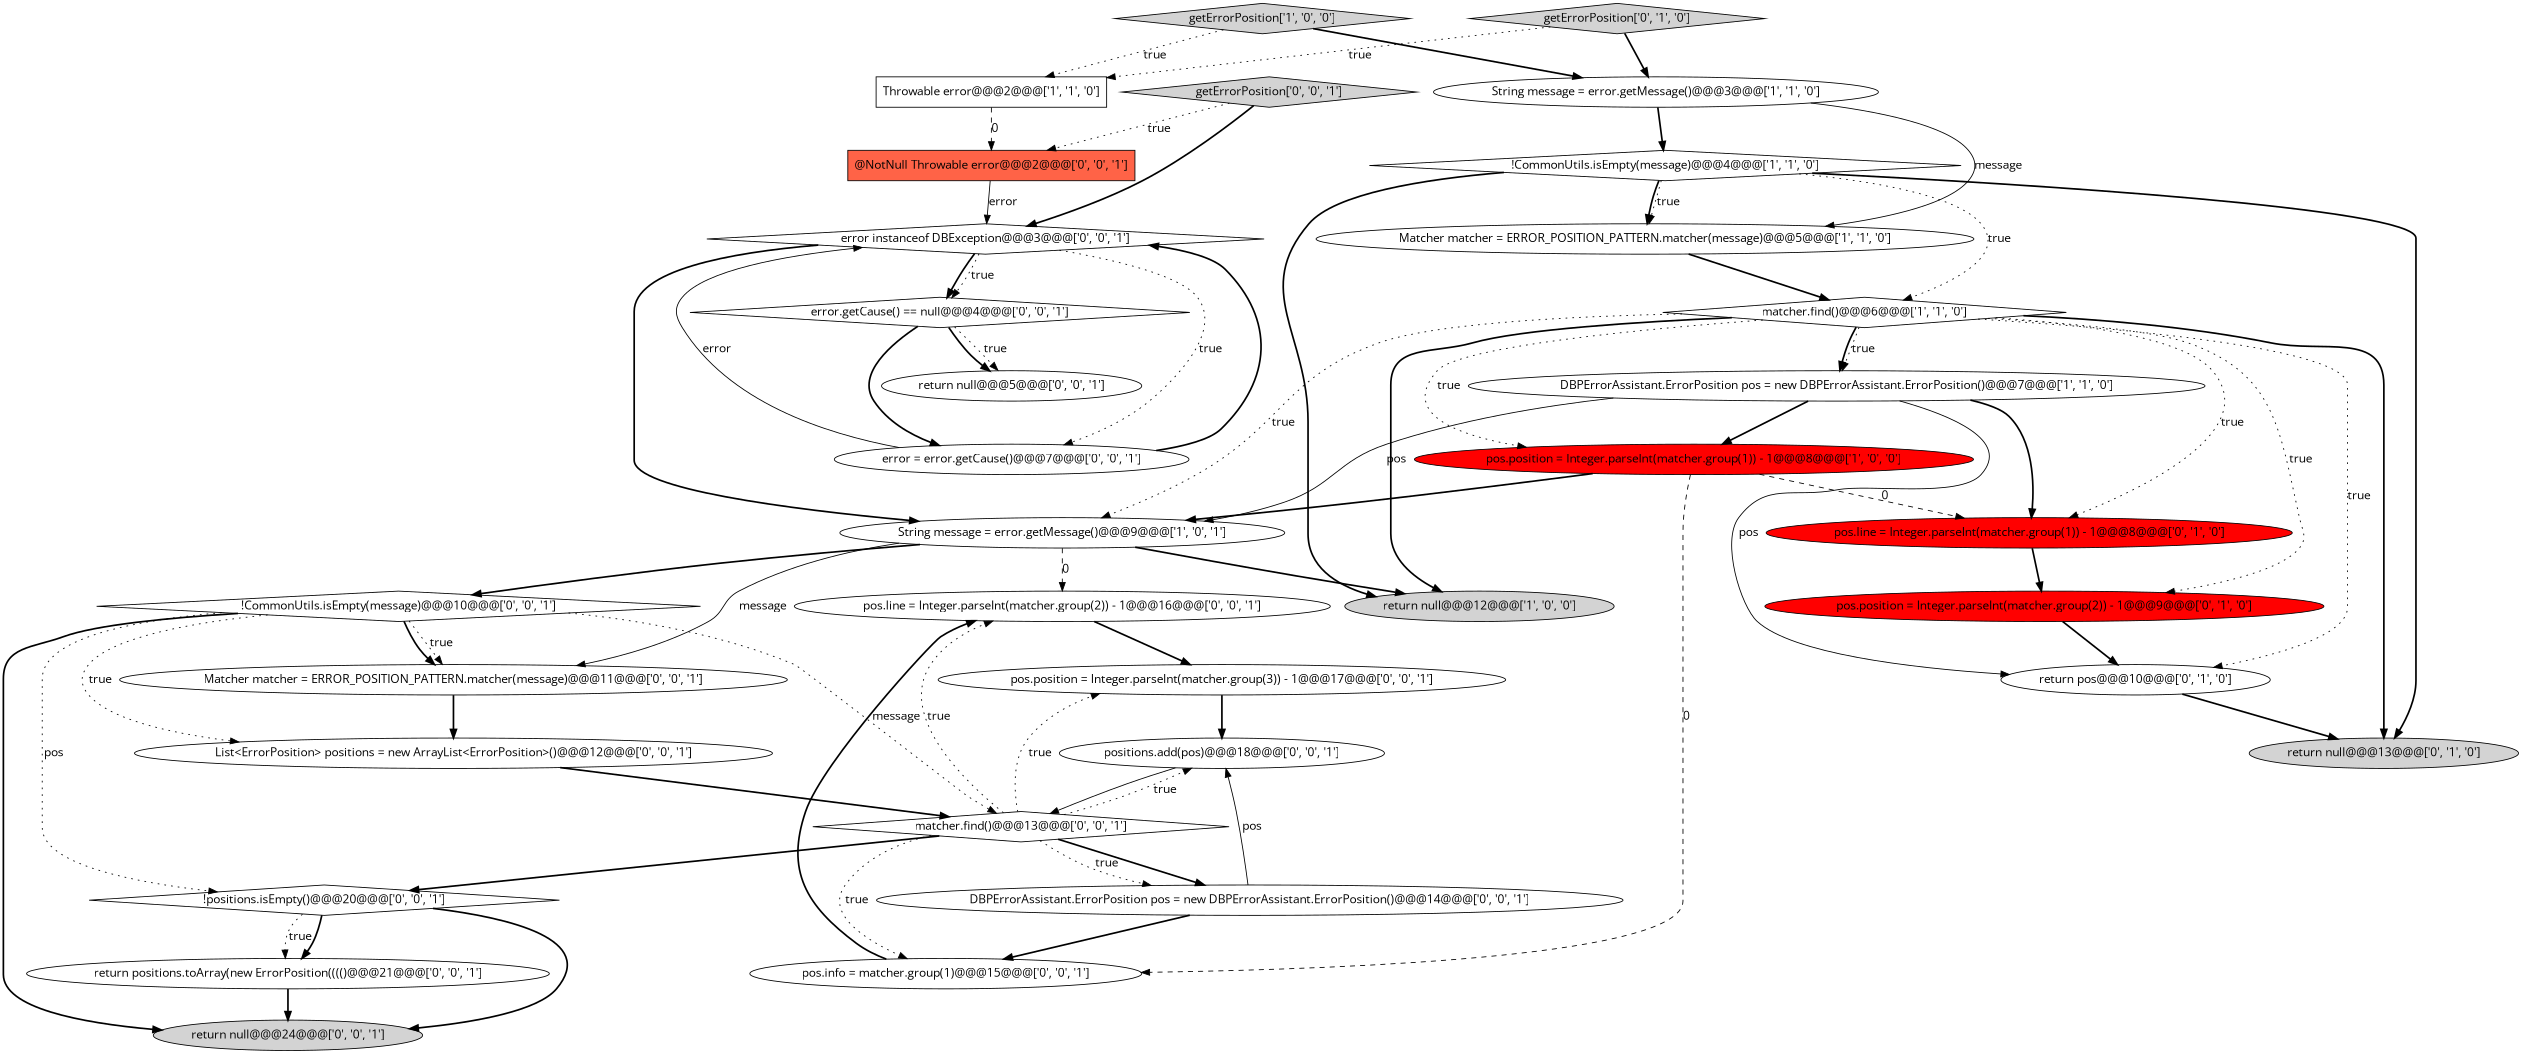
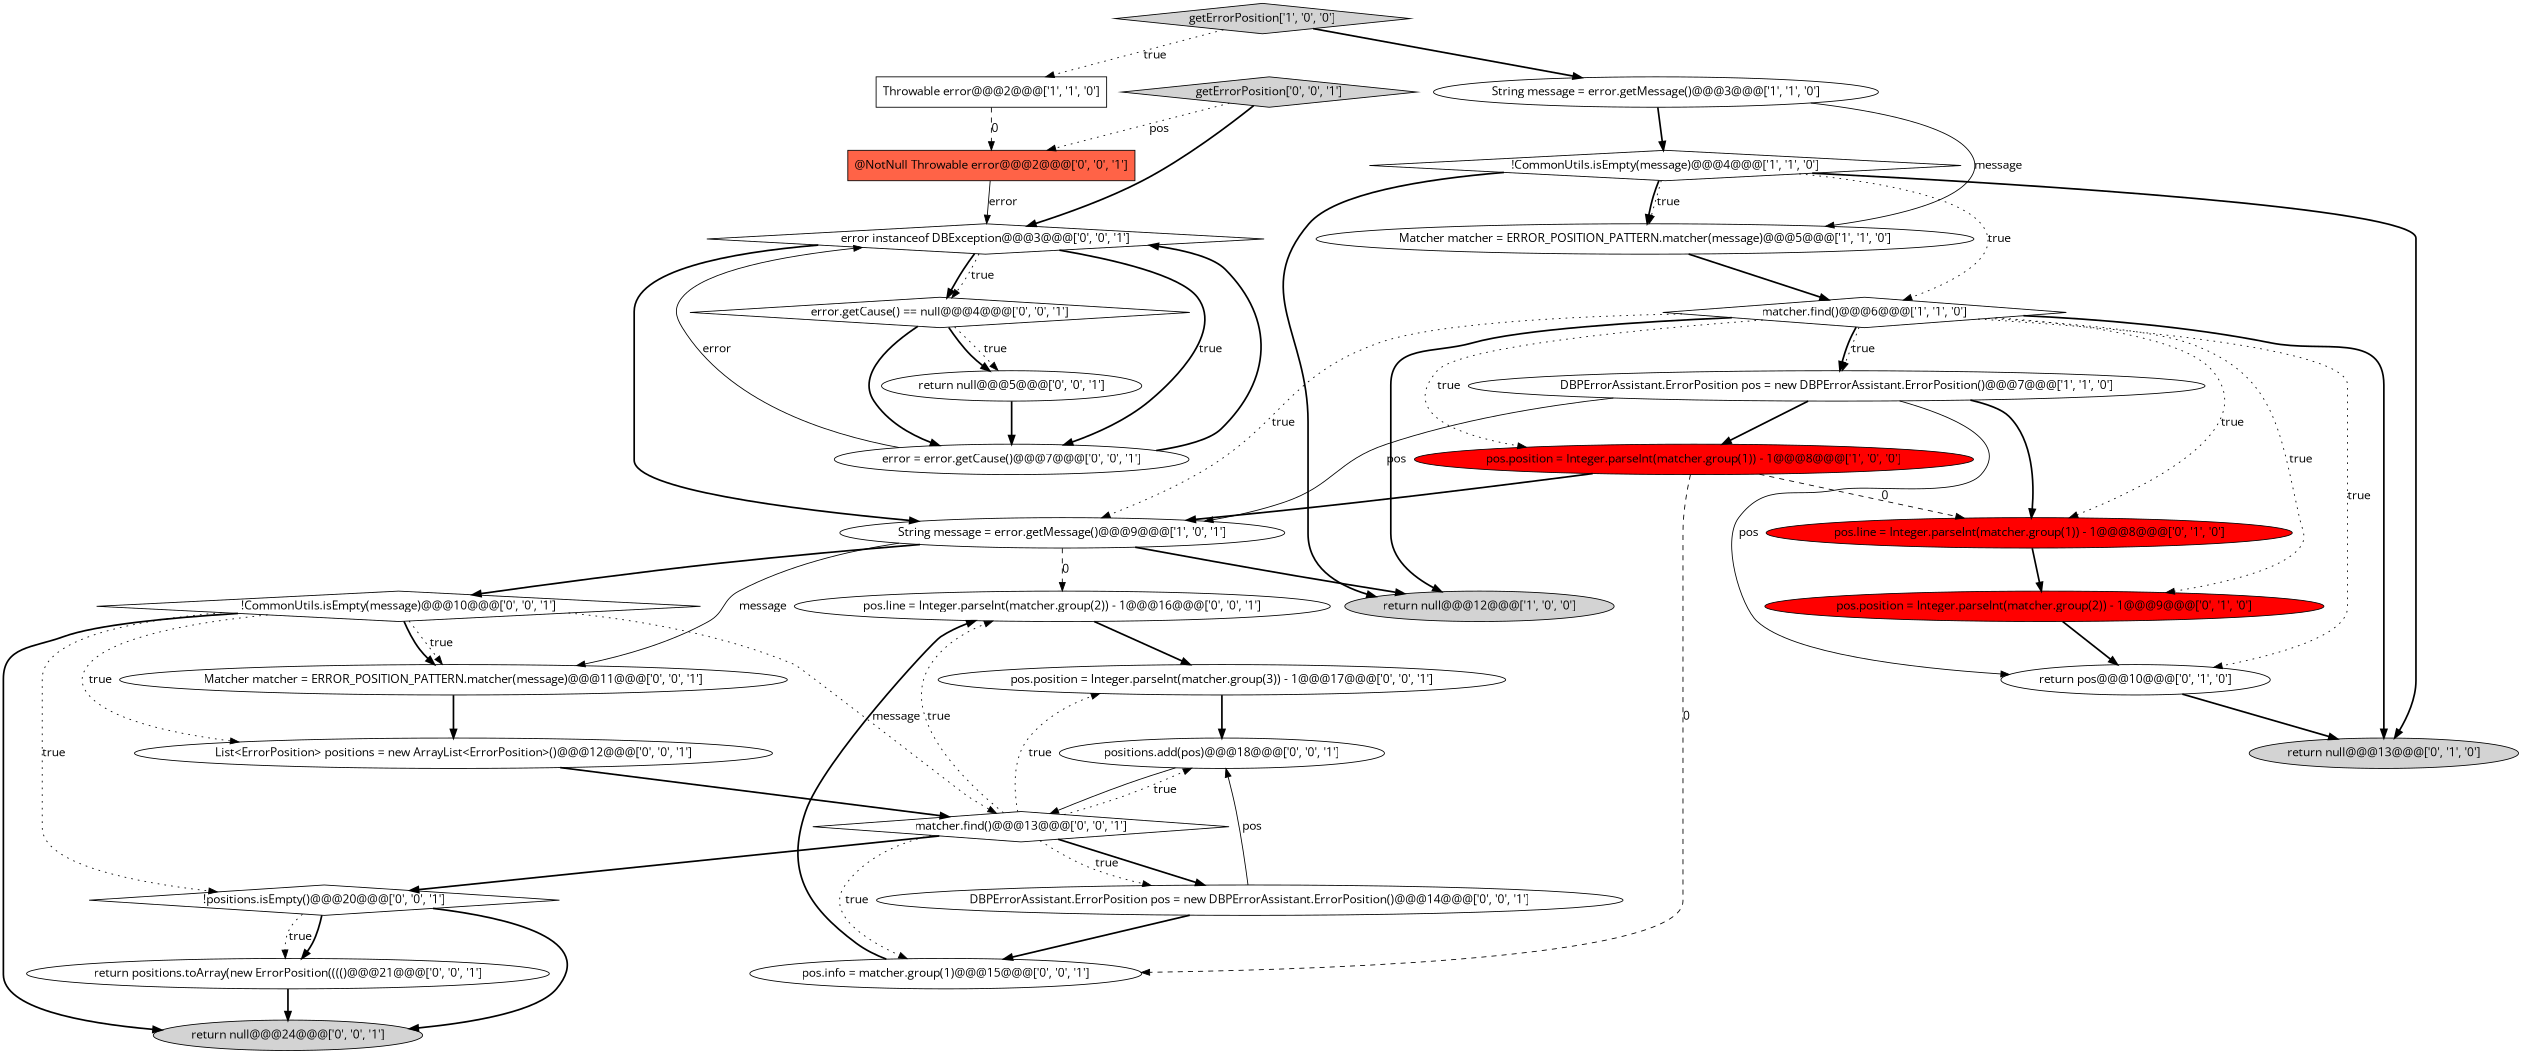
  digraph {
    fontname="Open Sans"
    node [fillcolor=white fontname="Open Sans" shape=ellipse style=filled]
    edge [fontname="Open Sans" style=bold]
    n1 [fillcolor=red label="pos.position = Integer.parseInt(matcher.group(2)) - 1@@@9@@@['0', '1', '0']"]
    n2 [label="return pos@@@10@@@['0', '1', '0']"]
    n3 [fillcolor=lightgray label="return null@@@13@@@['0', '1', '0']"]
    n4 [label="return null@@@5@@@['0', '0', '1']"]
    n5 [label="error = error.getCause()@@@7@@@['0', '0', '1']"]
    n6 [label="error instanceof DBException@@@3@@@['0', '0', '1']" shape=diamond]
    n7 [label="error.getCause() == null@@@4@@@['0', '0', '1']" shape=diamond]
    n8 [fillcolor=tomato label="@NotNull Throwable error@@@2@@@['0', '0', '1']" shape=box]
    n9 [label="String message = error.getMessage()@@@9@@@['1', '0', '1']"]
    n10 [label="DBPErrorAssistant.ErrorPosition pos = new DBPErrorAssistant.ErrorPosition()@@@14@@@['0', '0', '1']"]
    n11 [label="pos.info = matcher.group(1)@@@15@@@['0', '0', '1']"]
    n12 [label="positions.add(pos)@@@18@@@['0', '0', '1']"]
    n13 [label="pos.line = Integer.parseInt(matcher.group(2)) - 1@@@16@@@['0', '0', '1']"]
    n14 [label="matcher.find()@@@13@@@['0', '0', '1']" shape=diamond]
    n15 [fillcolor=lightgray label="getErrorPosition['0', '0', '1']" shape=diamond]
    n16 [label="String message = error.getMessage()@@@3@@@['1', '1', '0']"]
    n17 [label="Matcher matcher = ERROR_POSITION_PATTERN.matcher(message)@@@5@@@['1', '1', '0']"]
    n18 [label="!CommonUtils.isEmpty(message)@@@4@@@['1', '1', '0']" shape=diamond]
    n19 [label="matcher.find()@@@6@@@['1', '1', '0']" shape=diamond]
    n20 [fillcolor=lightgray label="return null@@@12@@@['1', '0', '0']"]
    n21 [label="!CommonUtils.isEmpty(message)@@@10@@@['0', '0', '1']" shape=diamond]
    n22 [label="Matcher matcher = ERROR_POSITION_PATTERN.matcher(message)@@@11@@@['0', '0', '1']"]
    n23 [label="List<ErrorPosition> positions = new ArrayList<ErrorPosition>()@@@12@@@['0', '0', '1']"]
    n24 [fillcolor=lightgray label="return null@@@24@@@['0', '0', '1']"]
    n25 [label="!positions.isEmpty()@@@20@@@['0', '0', '1']" shape=diamond]
    n26 [label="pos.position = Integer.parseInt(matcher.group(3)) - 1@@@17@@@['0', '0', '1']"]
    n27 [label="return positions.toArray(new ErrorPosition(((()@@@21@@@['0', '0', '1']"]
    n28 [fillcolor=lightgray label="getErrorPosition['1', '0', '0']" shape=diamond]
    n29 [label="Throwable error@@@2@@@['1', '1', '0']" shape=box]
    n30 [fillcolor=red label="pos.position = Integer.parseInt(matcher.group(1)) - 1@@@8@@@['1', '0', '0']"]
    n31 [fillcolor=red label="pos.line = Integer.parseInt(matcher.group(1)) - 1@@@8@@@['0', '1', '0']"]
-   n32 [fillcolor=lightgray label="getErrorPosition['0', '1', '0']" shape=diamond]
    n33 [label="DBPErrorAssistant.ErrorPosition pos = new DBPErrorAssistant.ErrorPosition()@@@7@@@['1', '1', '0']"]
    n1 -> n2
    n2 -> n3
+   n4 -> n5
    n5 -> n6
    n5 -> n6 [label=error style=solid]
-   n6 -> n5 [label=true style=dotted]
+   n6 -> n5 [label=true]
    n6 -> n7
    n6 -> n7 [label=true style=dotted]
    n6 -> n9
    n7 -> n4
    n7 -> n4 [label=true style=dotted]
    n7 -> n5
    n8 -> n6 [label=error style=solid]
    n9 -> n13 [label=0 style=dashed]
    n9 -> n20
    n9 -> n21
    n9 -> n22 [label=message style=solid]
    n10 -> n11
    n10 -> n12 [label=pos style=solid]
    n11 -> n13
    n12 -> n14 [style=solid]
    n13 -> n26
    n14 -> n10
    n14 -> n10 [label=true style=dotted]
    n14 -> n11 [label=true style=dotted]
    n14 -> n12 [label=true style=dotted]
    n14 -> n13 [label=true style=dotted]
    n14 -> n25
    n14 -> n26 [label=true style=dotted]
    n15 -> n6
-   n15 -> n8 [label=true style=dotted]
+   n15 -> n8 [label=pos style=dotted]
    n16 -> n17 [label=message style=solid]
    n16 -> n18
    n17 -> n19
    n18 -> n3
    n18 -> n17
    n18 -> n17 [label=true style=dotted]
    n18 -> n19 [label=true style=dotted]
    n18 -> n20
    n19 -> n1 [label=true style=dotted]
    n19 -> n2 [label=true style=dotted]
    n19 -> n3
    n19 -> n9 [label=true style=dotted]
    n19 -> n20
    n19 -> n30 [label=true style=dotted]
    n19 -> n31 [label=true style=dotted]
    n19 -> n33
    n19 -> n33 [label=true style=dotted]
    n21 -> n14 [label=message style=dotted]
    n21 -> n22 [label=true style=dotted]
    n21 -> n22
    n21 -> n23 [label=true style=dotted]
    n21 -> n24
-   n21 -> n25 [label=pos style=dotted]
+   n21 -> n25 [label=true style=dotted]
    n22 -> n23
    n23 -> n14
    n25 -> n24
    n25 -> n27 [label=true style=dotted]
    n25 -> n27
    n26 -> n12
    n27 -> n24
    n28 -> n16
    n28 -> n29 [label=true style=dotted]
    n29 -> n8 [label=0 style=dashed]
    n30 -> n9
    n30 -> n11 [label=0 style=dashed]
    n30 -> n31 [label=0 style=dashed]
    n31 -> n1
-   n32 -> n16
-   n32 -> n29 [label=true style=dotted]
    n33 -> n2 [label=pos style=solid]
    n33 -> n9 [label=pos style=solid]
    n33 -> n30
    n33 -> n31
  }
